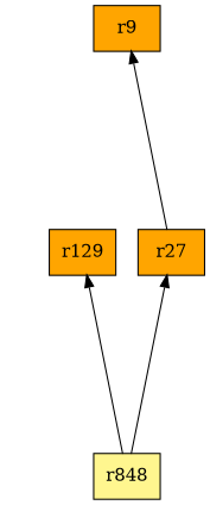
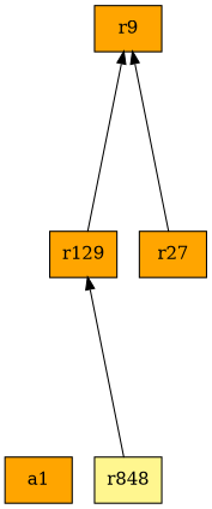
  digraph {
    rankdir=BT
    ranksep=2.0
    node [fillcolor=orange shape=record style=filled]
+   n1 [label="{a1}"]
    n2 [label="{r129}"]
    n3 [label="{r9}"]
    n4 [fillcolor=khaki1 label="{r848}"]
    n5 [label="{r27}"]
+   n2 -> n3
    n4 -> n2
-   n4 -> n5
    n5 -> n3
  }
